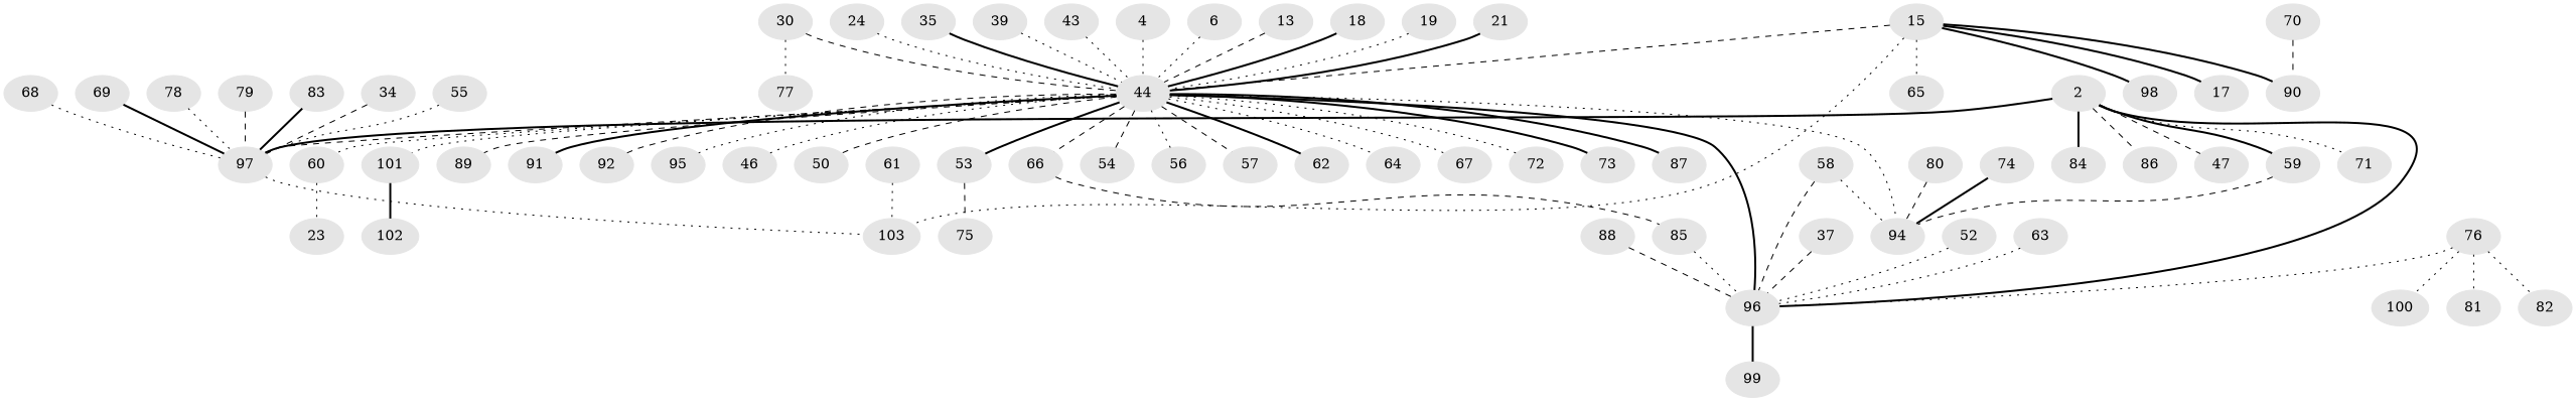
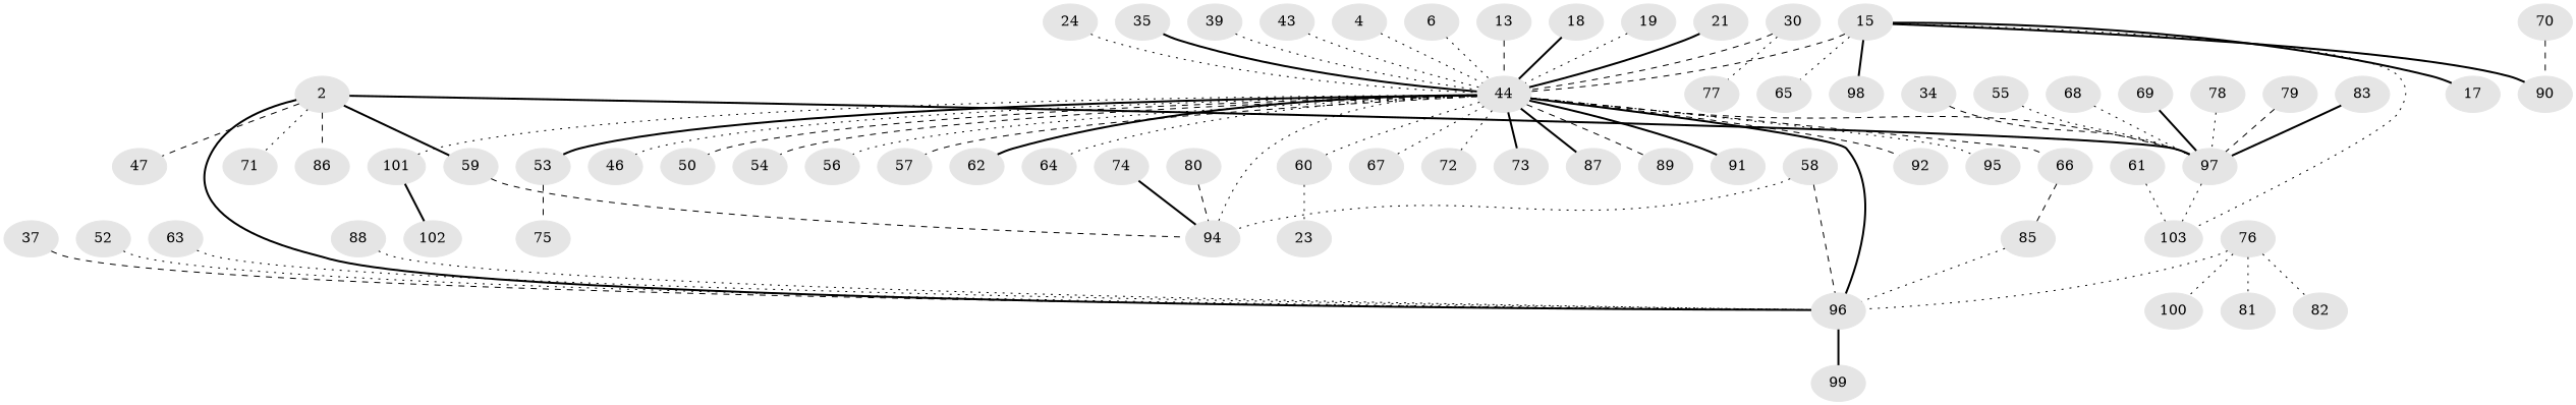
  graph {
    node [color=gray90 style=filled]
    edge [style=dotted]
    44 [super="+23+1"]
    96 [super="+32+29"]
    97 [super="+36+9"]
    46
    50
    53
    54
    56
    57
    60 [super="+40"]
    62
    64
    66
    67
    72
    73
    87
    89 [super="+33"]
    91
    92
    94 [super="+25"]
    95 [super="+51"]
    101
    4
    6
    n26 [label=2 super="+7"]
    47
    59
    71
-   84 [super="+41"]
    86
    99
    103 [super="+42"]
    13
    15 [super="+10"]
    17
    65 [super="+31"]
    90 [super="+16"]
    98
    18
    19
    21
    24
    30
    77
    34
    35
    37
    39
    43
    75
    n52 [label=23]
    85
    102
    52
    55
    58
    61
    63
    68 [super="+49"]
    69
    70
    74 [super="+27"]
    76 [super="+45"]
    81
    82
    100
    78
    79
    80
    83
    88
    44 -- 96 [style=bold weight=4]
    44 -- 97 [style=dashed weight=4]
    44 -- 46
    44 -- 50 [style=dashed]
    44 -- 53 [style=bold weight=2]
    44 -- 54 [style=dashed]
    44 -- 56
    44 -- 57 [style=dashed]
    44 -- 60
    44 -- 62 [style=bold]
    44 -- 64
    44 -- 66 [style=dashed]
    44 -- 67
    44 -- 72
    44 -- 73 [style=bold]
    44 -- 87 [style=bold]
    44 -- 89 [style=dashed]
    44 -- 91 [style=bold]
    44 -- 92 [style=dashed]
    44 -- 94 [weight=2]
    44 -- 95
    44 -- 101
    96 -- 99 [style=bold]
    97 -- 103
    53 -- 75 [style=dashed]
    60 -- n52
    66 -- 85 [style=dashed]
    101 -- 102 [style=bold]
    4 -- 44
    6 -- 44
    n26 -- 96 [style=bold]
    n26 -- 97 [style=bold weight=2]
    n26 -- 47 [style=dashed]
    n26 -- 59 [style=bold]
    n26 -- 71
-   n26 -- 84 [style=bold]
    n26 -- 86 [style=dashed]
    59 -- 94 [style=dashed]
    13 -- 44 [style=dashed]
    15 -- 44 [style=dashed weight=2]
    15 -- 103
    15 -- 17 [style=bold]
    15 -- 65
    15 -- 90 [style=bold]
    15 -- 98 [style=bold]
    18 -- 44 [style=bold]
    19 -- 44
    21 -- 44 [style=bold]
    24 -- 44
    30 -- 44 [style=dashed]
    30 -- 77
    34 -- 97 [style=dashed]
    35 -- 44 [style=bold]
    37 -- 96 [style=dashed]
    39 -- 44
    43 -- 44
    85 -- 96
    52 -- 96
    55 -- 97
    58 -- 96 [style=dashed]
    58 -- 94
    61 -- 103
    63 -- 96
    68 -- 97
    69 -- 97 [style=bold]
    70 -- 90 [style=dashed]
    74 -- 94 [style=bold]
    76 -- 96
    76 -- 81
    76 -- 82
    76 -- 100
    78 -- 97
    79 -- 97 [style=dashed]
    80 -- 94 [style=dashed]
    83 -- 97 [style=bold]
-   88 -- 96 [style=dashed]
+   88 -- 96
  }
